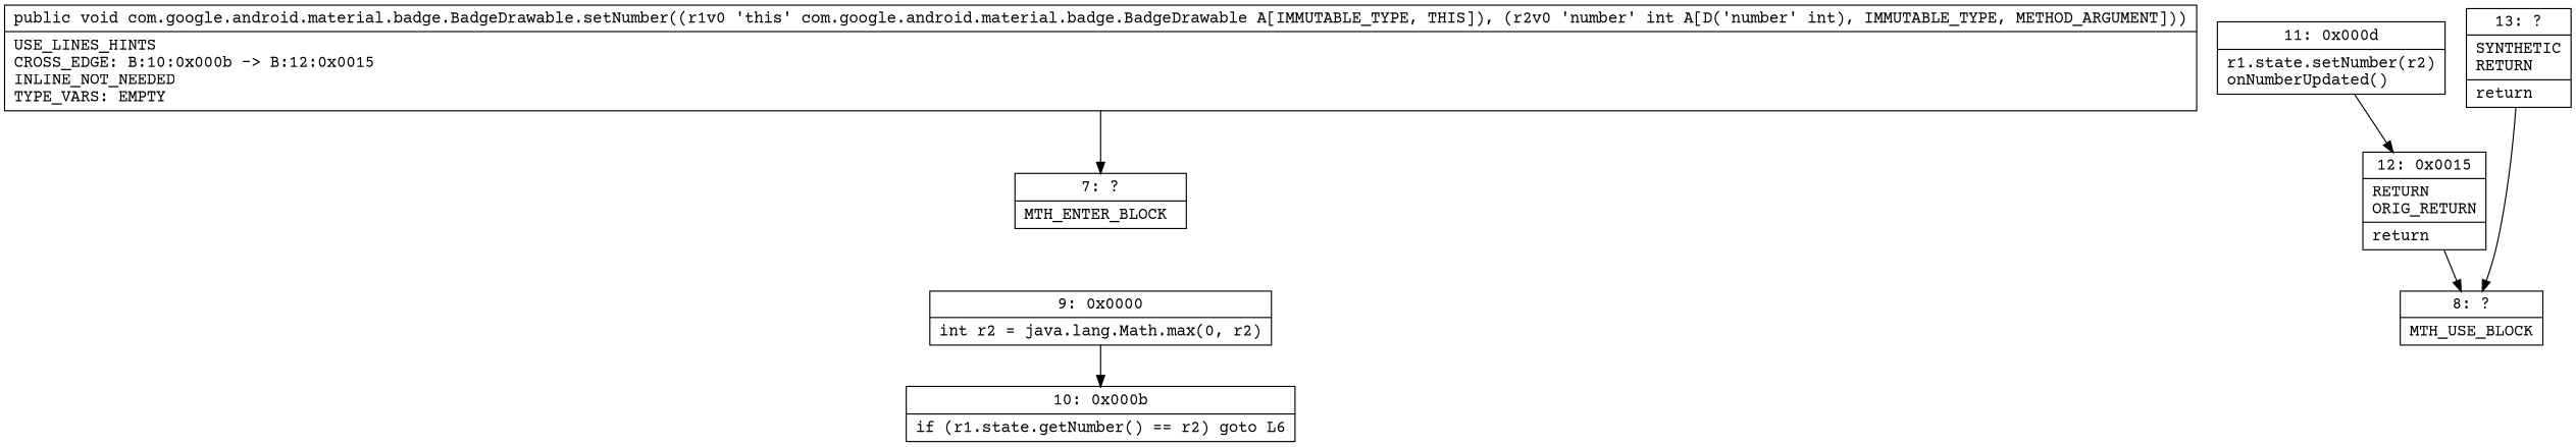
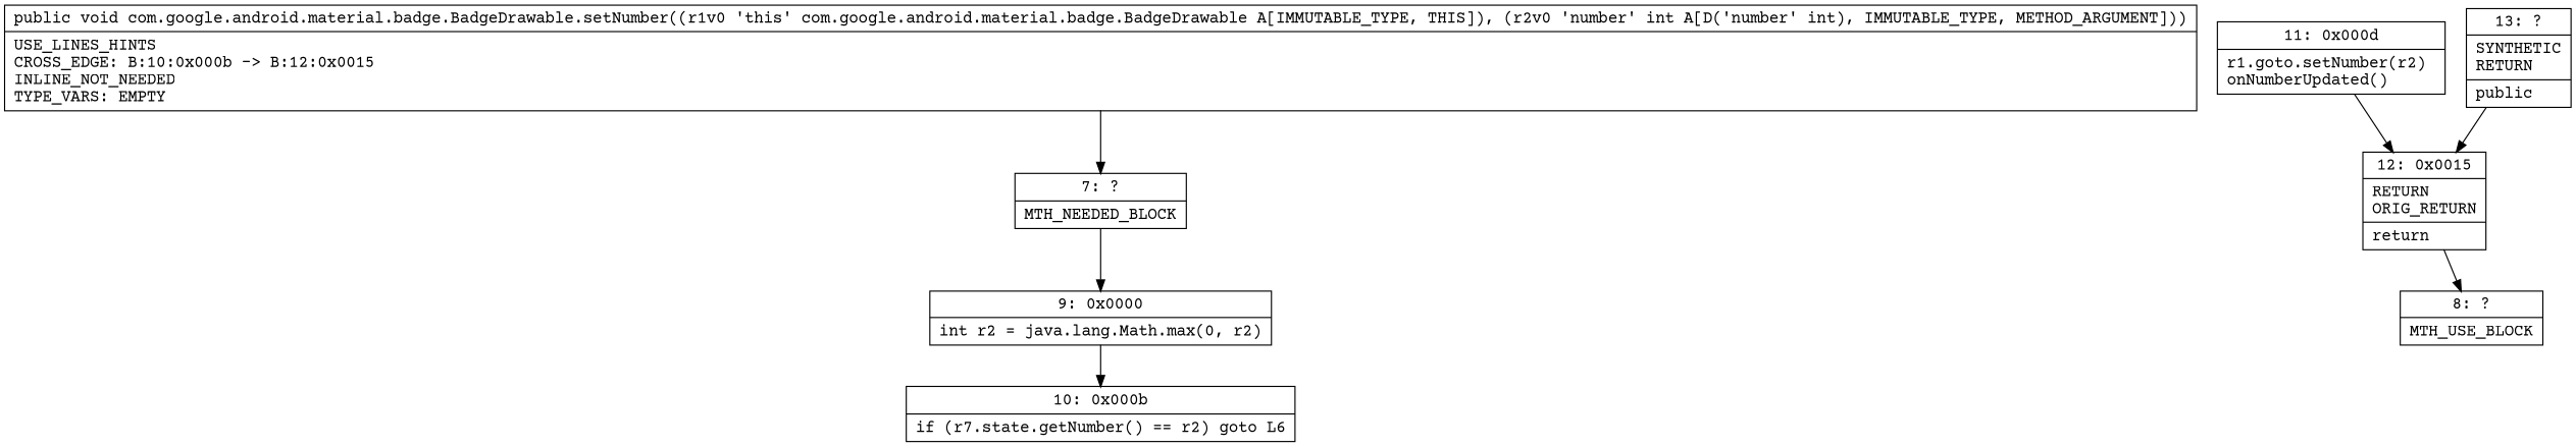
  digraph {
    fontname="Courier Prime"
    node [fontname="Courier Prime" shape=record]
    edge [fontname="Courier Prime"]
-   n1 [label="{7\:\ ?|MTH_ENTER_BLOCK\l}"]
+   n1 [label="{7\:\ ?|MTH_NEEDED_BLOCK\l}"]
    n2 [label="{9\:\ 0x0000|int r2 = java.lang.Math.max(0, r2)\l}"]
-   n3 [label="{10\:\ 0x000b|if (r1.state.getNumber() == r2) goto L6\l}"]
-   n4 [label="{11\:\ 0x000d|r1.state.setNumber(r2)\lonNumberUpdated()\l}"]
+   n3 [label="{10\:\ 0x000b|if (r7.state.getNumber() == r2) goto L6\l}"]
+   n4 [label="{11\:\ 0x000d|r1.goto.setNumber(r2)\lonNumberUpdated()\l}"]
    n5 [label="{12\:\ 0x0015|RETURN\lORIG_RETURN\l|return\l}"]
-   n6 [label="{13\:\ ?|SYNTHETIC\lRETURN\l|return\l}"]
+   n6 [label="{13\:\ ?|SYNTHETIC\lRETURN\l|public\l}"]
    n7 [label="{8\:\ ?|MTH_USE_BLOCK\l}"]
    n8 [label="{public void com.google.android.material.badge.BadgeDrawable.setNumber((r1v0 'this' com.google.android.material.badge.BadgeDrawable A[IMMUTABLE_TYPE, THIS]), (r2v0 'number' int A[D('number' int), IMMUTABLE_TYPE, METHOD_ARGUMENT]))  | USE_LINES_HINTS\lCROSS_EDGE: B:10:0x000b \-\> B:12:0x0015\lINLINE_NOT_NEEDED\lTYPE_VARS: EMPTY\l}"]
+   n1 -> n2
    n2 -> n3
    n4 -> n5
    n5 -> n7
-   n6 -> n7
+   n6 -> n5
    n8 -> n1
  }
